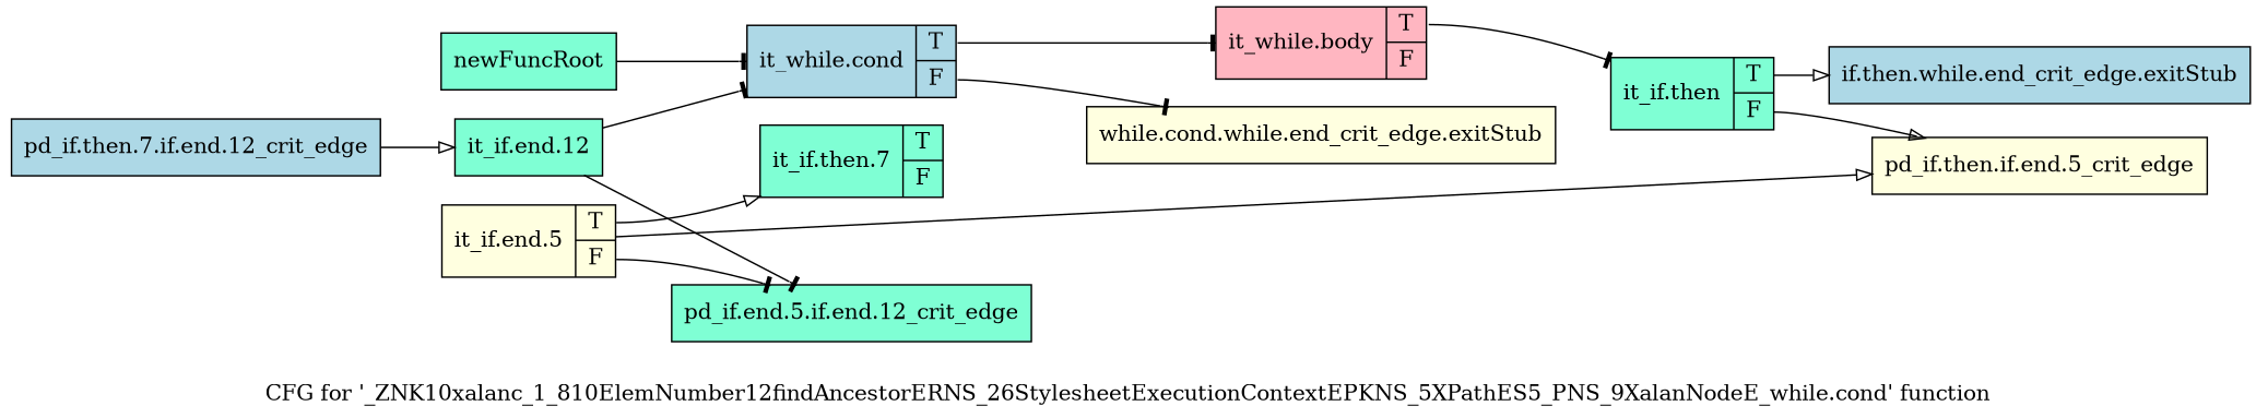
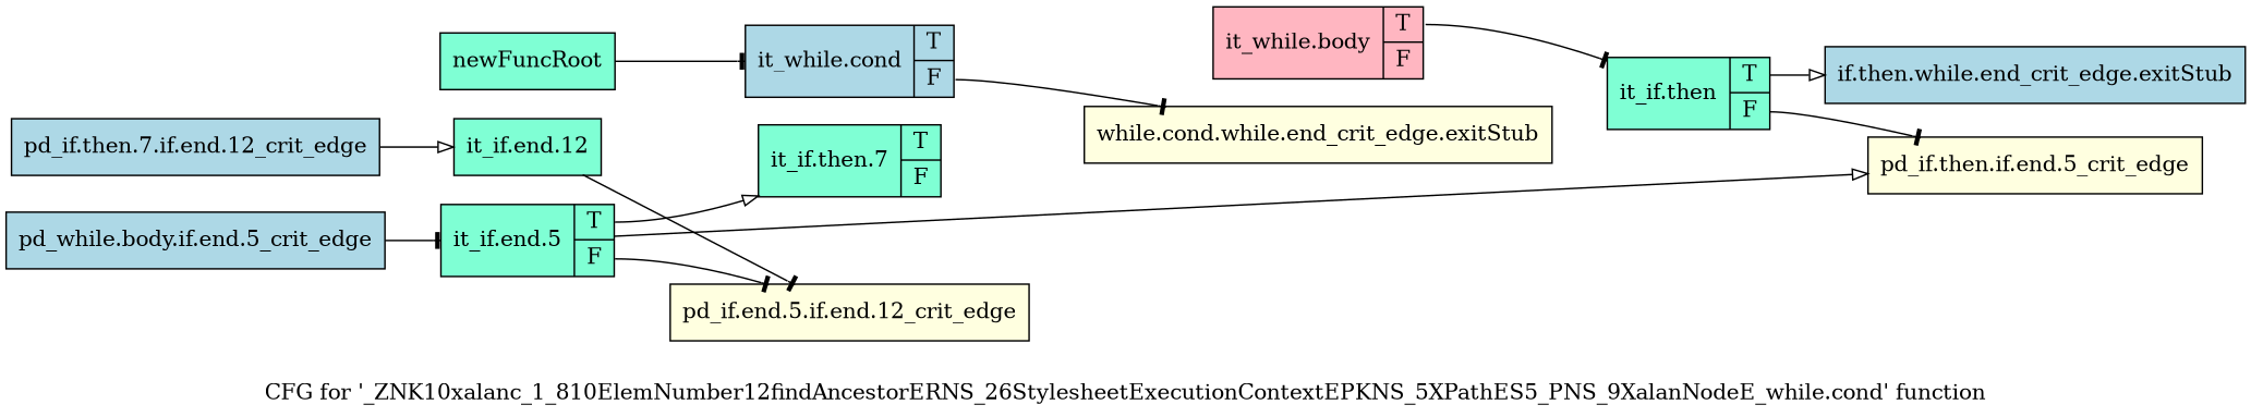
  digraph {
    label="CFG for '_ZNK10xalanc_1_810ElemNumber12findAncestorERNS_26StylesheetExecutionContextEPKNS_5XPathES5_PNS_9XalanNodeE_while.cond' function"
    rankdir=LR
    node [fillcolor=aquamarine shape=record style=filled]
    edge [arrowhead=tee]
    n1 [label="{newFuncRoot}"]
    n2 [fillcolor=lightblue label="{it_while.cond|{<s0>T|<s1>F}}"]
    n3 [fillcolor=lightyellow label="{while.cond.while.end_crit_edge.exitStub}"]
    n4 [fillcolor=lightpink label="{it_while.body|{<s0>T|<s1>F}}"]
    n5 [label="{it_if.then|{<s0>T|<s1>F}}"]
    n6 [fillcolor=lightblue label="{if.then.while.end_crit_edge.exitStub}"]
    n7 [fillcolor=lightyellow label="{pd_if.then.if.end.5_crit_edge}"]
-   n9 [fillcolor=lightyellow label="{it_if.end.5|{<s0>T|<s1>F}}"]
+   n8 [fillcolor=lightblue label="{pd_while.body.if.end.5_crit_edge}"]
+   n9 [label="{it_if.end.5|{<s0>T|<s1>F}}"]
    n10 [label="{it_if.then.7|{<s0>T|<s1>F}}"]
-   n11 [label="{pd_if.end.5.if.end.12_crit_edge}"]
+   n11 [fillcolor=lightyellow label="{pd_if.end.5.if.end.12_crit_edge}"]
    n12 [fillcolor=lightblue label="{pd_if.then.7.if.end.12_crit_edge}"]
    n13 [label="{it_if.end.12}"]
    n1 -> n2
    n2 -> n3 [tailport=s1]
-   n2 -> n4 [tailport=s0]
    n4 -> n5 [tailport=s0]
    n5 -> n6 [arrowhead=onormal tailport=s0]
-   n5 -> n7 [arrowhead=onormal tailport=s1]
+   n5 -> n7 [tailport=s1]
+   n8 -> n9
    n9 -> n7 [arrowhead=onormal]
    n9 -> n10 [arrowhead=onormal tailport=s0]
    n9 -> n11 [tailport=s1]
    n12 -> n13 [arrowhead=onormal]
-   n13 -> n2
    n13 -> n11
  }
